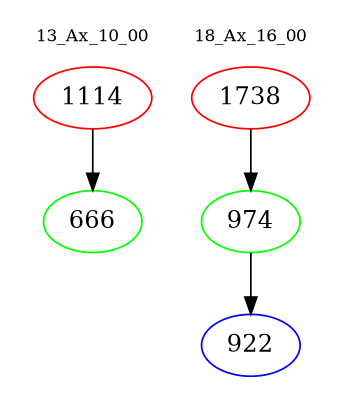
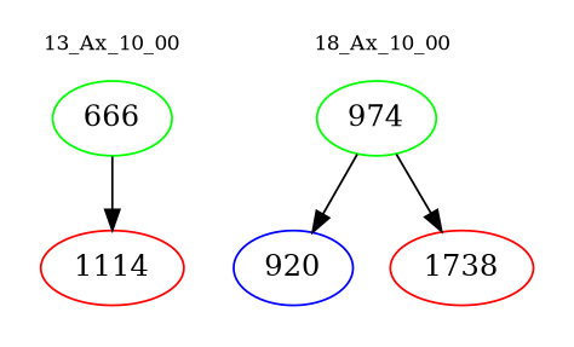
  digraph {
    node [color=green]
    edge [color=black]
    n1 [label=666]
    n2 [color=red label=1114]
    n3 [label=974]
-   n4 [color=blue label=922]
+   n4 [color=blue label=920]
    n5 [color=red label=1738]
    subgraph cluster_1 {
      color=white
      fontsize=10
      label="13_Ax_10_00"
      n1
      n2
    }
    subgraph cluster_2 {
      color=white
      fontsize=10
-     label="18_Ax_16_00"
+     label="18_Ax_10_00"
      n3
      n4
      n5
    }
-   n2 -> n1
+   n1 -> n2
    n3 -> n4
-   n5 -> n3
+   n3 -> n5
  }
